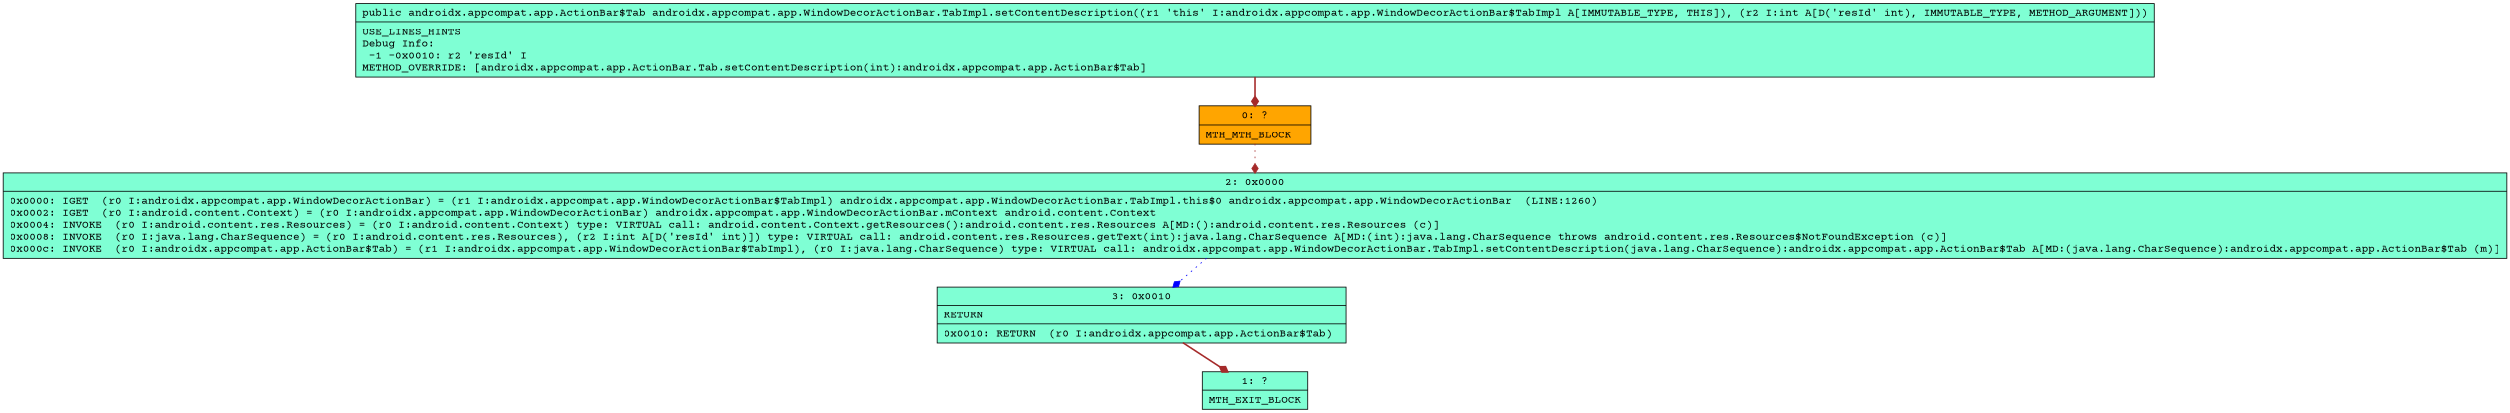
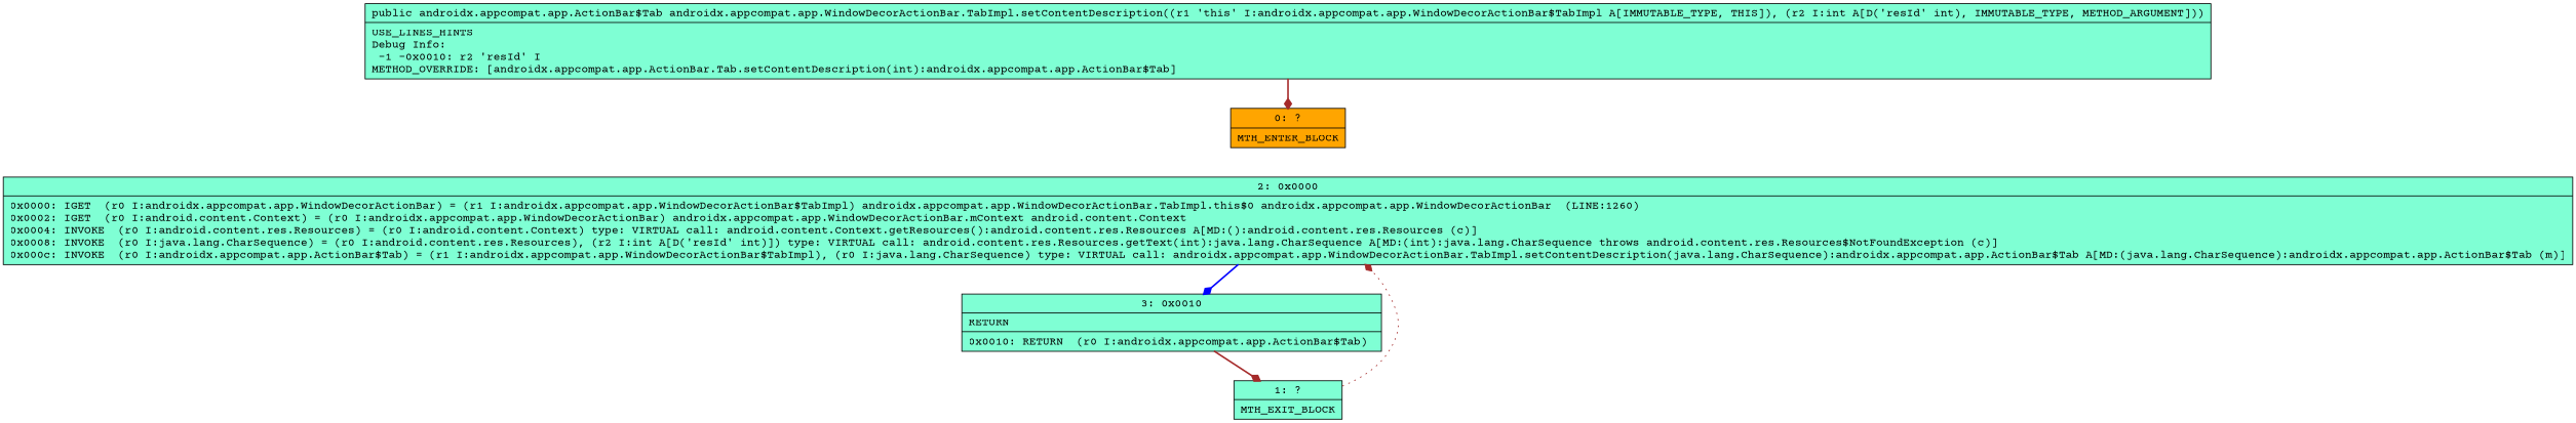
  digraph {
    fontname="Courier Prime"
    node [fillcolor=aquamarine fontname="Courier Prime" shape=record style=filled]
    edge [arrowhead=diamond color=brown fontname="Courier Prime" style=dotted]
-   n1 [fillcolor=orange label="{0\:\ ?|MTH_MTH_BLOCK\l}"]
+   n1 [fillcolor=orange label="{0\:\ ?|MTH_ENTER_BLOCK\l}"]
    n2 [label="{2\:\ 0x0000|0x0000: IGET  (r0 I:androidx.appcompat.app.WindowDecorActionBar) = (r1 I:androidx.appcompat.app.WindowDecorActionBar$TabImpl) androidx.appcompat.app.WindowDecorActionBar.TabImpl.this$0 androidx.appcompat.app.WindowDecorActionBar  (LINE:1260)\l0x0002: IGET  (r0 I:android.content.Context) = (r0 I:androidx.appcompat.app.WindowDecorActionBar) androidx.appcompat.app.WindowDecorActionBar.mContext android.content.Context \l0x0004: INVOKE  (r0 I:android.content.res.Resources) = (r0 I:android.content.Context) type: VIRTUAL call: android.content.Context.getResources():android.content.res.Resources A[MD:():android.content.res.Resources (c)]\l0x0008: INVOKE  (r0 I:java.lang.CharSequence) = (r0 I:android.content.res.Resources), (r2 I:int A[D('resId' int)]) type: VIRTUAL call: android.content.res.Resources.getText(int):java.lang.CharSequence A[MD:(int):java.lang.CharSequence throws android.content.res.Resources$NotFoundException (c)]\l0x000c: INVOKE  (r0 I:androidx.appcompat.app.ActionBar$Tab) = (r1 I:androidx.appcompat.app.WindowDecorActionBar$TabImpl), (r0 I:java.lang.CharSequence) type: VIRTUAL call: androidx.appcompat.app.WindowDecorActionBar.TabImpl.setContentDescription(java.lang.CharSequence):androidx.appcompat.app.ActionBar$Tab A[MD:(java.lang.CharSequence):androidx.appcompat.app.ActionBar$Tab (m)]\l}"]
    n3 [label="{3\:\ 0x0010|RETURN\l|0x0010: RETURN  (r0 I:androidx.appcompat.app.ActionBar$Tab) \l}"]
    n4 [label="{1\:\ ?|MTH_EXIT_BLOCK\l}"]
    n5 [label="{public androidx.appcompat.app.ActionBar$Tab androidx.appcompat.app.WindowDecorActionBar.TabImpl.setContentDescription((r1 'this' I:androidx.appcompat.app.WindowDecorActionBar$TabImpl A[IMMUTABLE_TYPE, THIS]), (r2 I:int A[D('resId' int), IMMUTABLE_TYPE, METHOD_ARGUMENT]))  | USE_LINES_HINTS\lDebug Info:\l  \-1 \-0x0010: r2 'resId' I\lMETHOD_OVERRIDE: [androidx.appcompat.app.ActionBar.Tab.setContentDescription(int):androidx.appcompat.app.ActionBar$Tab]\l}"]
-   n1 -> n2
-   n2 -> n3 [color=blue]
+   n4 -> n2
+   n2 -> n3 [color=blue style=bold]
    n3 -> n4 [style=bold]
    n5 -> n1 [style=bold]
  }
